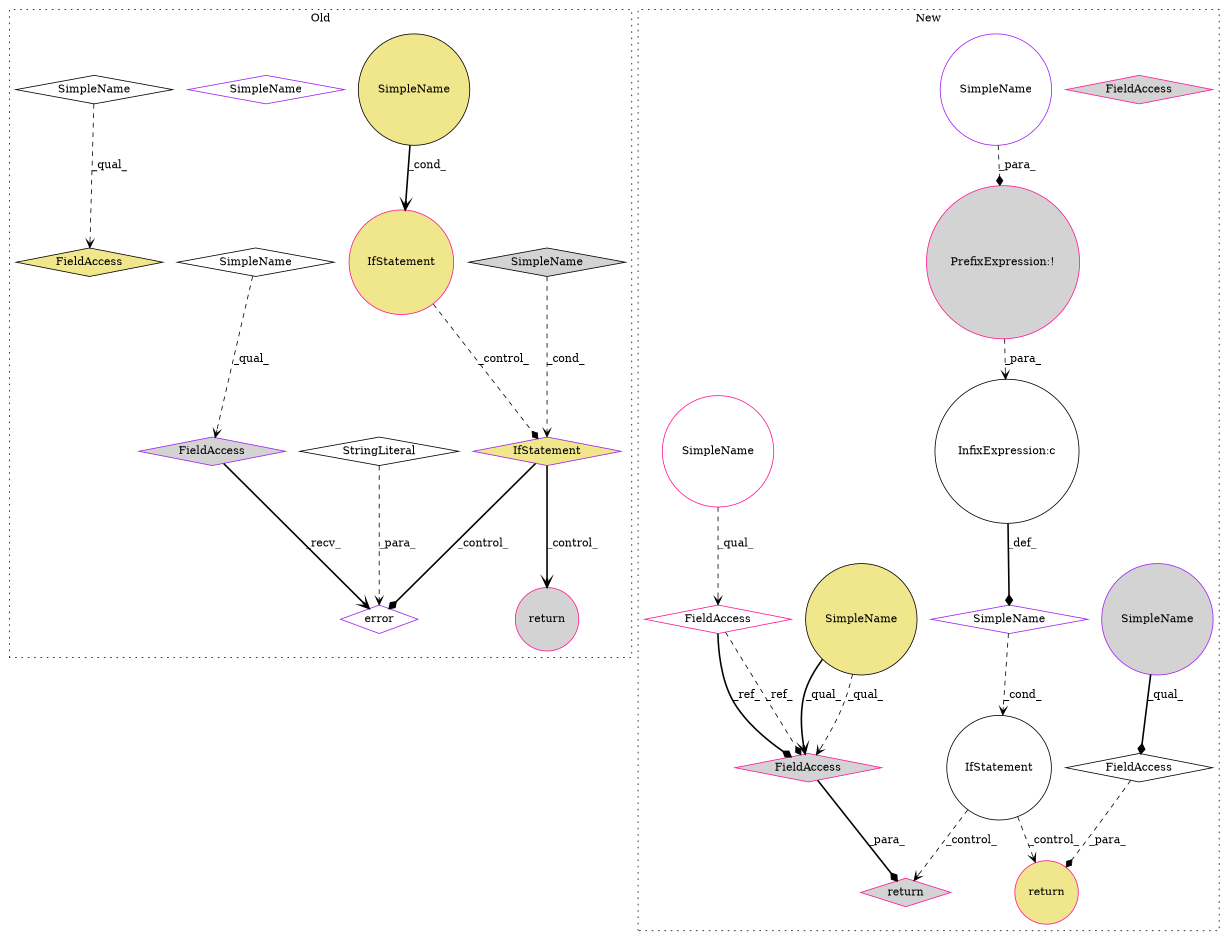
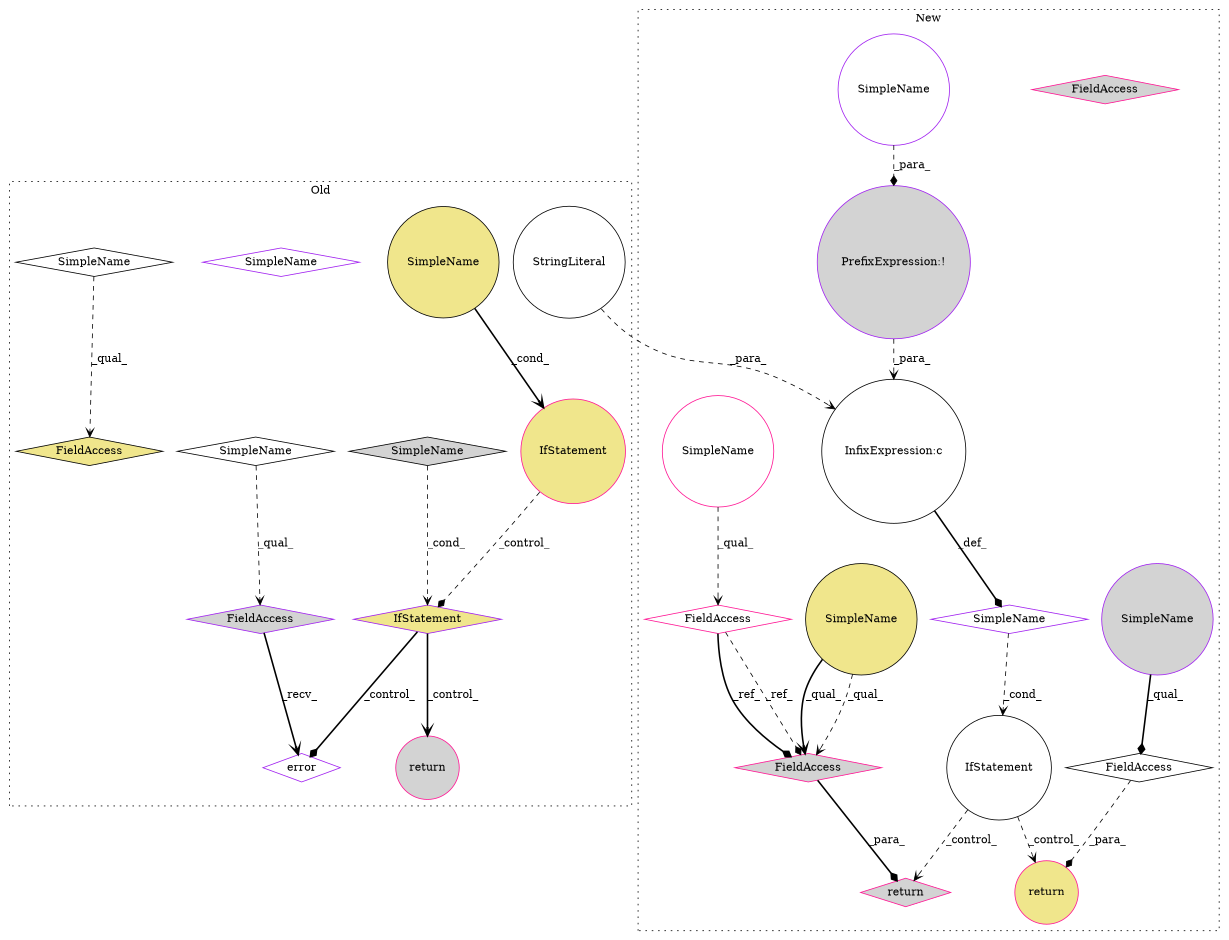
  digraph {
    node [a=42 color=black fillcolor=white l=4 s=8836 shape=diamond style=filled]
    edge [arrowhead=vee style=dashed]
    n1 [a=32 color=purple l="6,1" label=error s="8954,9017"]
-   n2 [a=45 l=57 label=StringLiteral s=8960]
+   n2 [a=45 l=57 label=StringLiteral s=8960 shape=circle]
    n3 [a=25 color=deeppink fillcolor=khaki l="4,2" label=IfStatement s="8759,8794" shape=circle]
    n4 [fillcolor=khaki label=SimpleName shape=circle l="" s=""]
    n5 [a=41 color=deeppink fillcolor=lightgrey l=7 label=return s=9028 shape=circle]
    n6 [color=purple l=15 label=SimpleName s=8808]
    n7 [a=22 color=purple fillcolor=lightgrey l=11 label=FieldAccess s=8942]
    n8 [a=22 fillcolor=khaki l=11 label=FieldAccess s=8835]
    n9 [a=25 color=purple fillcolor=khaki l="4,2" label=IfStatement s="8804,8823"]
    n10 [fillcolor=lightgrey l=15 label=SimpleName s=8808]
    n11 [label=SimpleName s=8942]
    n12 [label=SimpleName s=8835]
    n13 [a=41 color=deeppink fillcolor=lightgrey l=7 label=return s=8829]
    n14 [a=25 l="4,2" label=IfStatement s="8549,8592" shape=circle]
    n15 [color=purple label=SimpleName l="" s=""]
-   n16 [a=38 color=deeppink fillcolor=lightgrey l=1 label="PrefixExpression:!" s=8582 shape=circle]
+   n16 [a=38 color=purple fillcolor=lightgrey l=1 label="PrefixExpression:!" s=8582 shape=circle]
    n17 [a=27 label="InfixExpression:c" s=8578 shape=circle]
    n18 [a=22 color=deeppink l=14 label=FieldAccess s=8767]
    n19 [a=22 color=deeppink fillcolor=lightgrey l=14 label=FieldAccess]
    n20 [a=22 l=14 label=FieldAccess s=8609]
    n21 [a=41 color=deeppink fillcolor=khaki l=7 label=return s=8602 shape=circle]
    n22 [a=22 color=deeppink fillcolor=lightgrey l=14 label=FieldAccess]
    n23 [fillcolor=khaki label=SimpleName shape=circle]
    n24 [color=deeppink label=SimpleName s=8767 shape=circle]
    n25 [color=purple fillcolor=lightgrey label=SimpleName s=8609 shape=circle]
    n26 [color=purple l=9 label=SimpleName s=8583 shape=circle]
    subgraph cluster_1 {
      label=Old
      style=dotted
      n1
      n2
      n3
      n4
      n5
      n6
      n7
      n8
      n9
      n10
      n11
      n12
    }
    subgraph cluster_2 {
      label=New
      style=dotted
      n13
      n14
      n15
      n16
      n17
      n18
      n19
      n20
      n21
      n22
      n23
      n24
      n25
      n26
    }
-   n2 -> n1 [label=_para_]
+   n2 -> n17 [label=_para_]
    n3 -> n9 [arrowhead=diamond label=_control_]
    n4 -> n3 [label=_cond_ style=bold]
    n7 -> n1 [label=_recv_ style=bold]
    n9 -> n1 [arrowhead=diamond label=_control_ style=bold]
    n9 -> n5 [label=_control_ style=bold]
    n10 -> n9 [label=_cond_]
    n11 -> n7 [label=_qual_]
    n12 -> n8 [label=_qual_]
    n14 -> n13 [label=_control_]
    n14 -> n21 [label=_control_]
    n15 -> n14 [label=_cond_]
    n16 -> n17 [label=_para_]
    n17 -> n15 [arrowhead=diamond label=_def_ style=bold]
    n18 -> n22 [arrowhead=diamond label=_ref_]
    n18 -> n22 [arrowhead=diamond label=_ref_ style=bold]
    n20 -> n21 [arrowhead=diamond label=_para_]
    n22 -> n13 [arrowhead=diamond label=_para_ style=bold]
    n23 -> n22 [label=_qual_]
    n23 -> n22 [label=_qual_ style=bold]
    n24 -> n18 [label=_qual_]
    n25 -> n20 [arrowhead=diamond label=_qual_ style=bold]
    n26 -> n16 [arrowhead=diamond label=_para_]
  }
